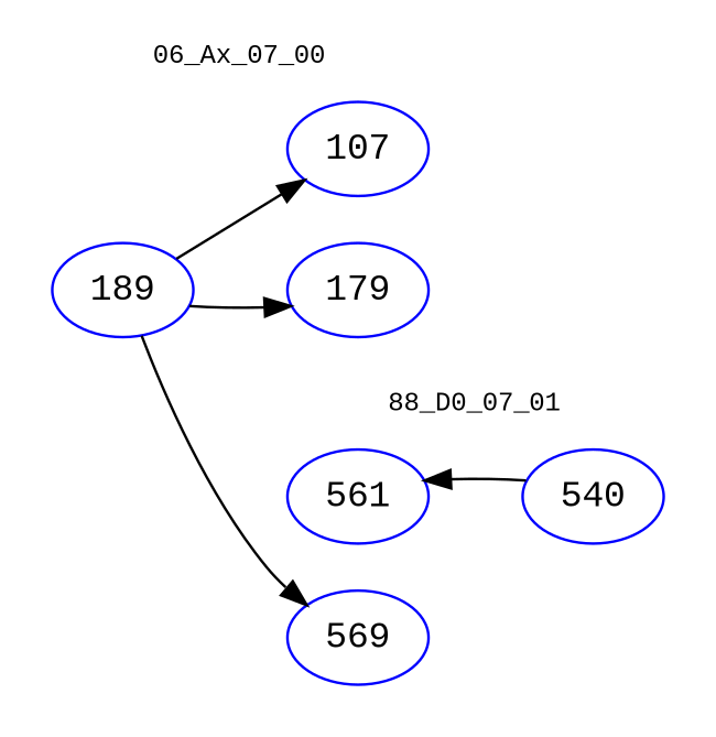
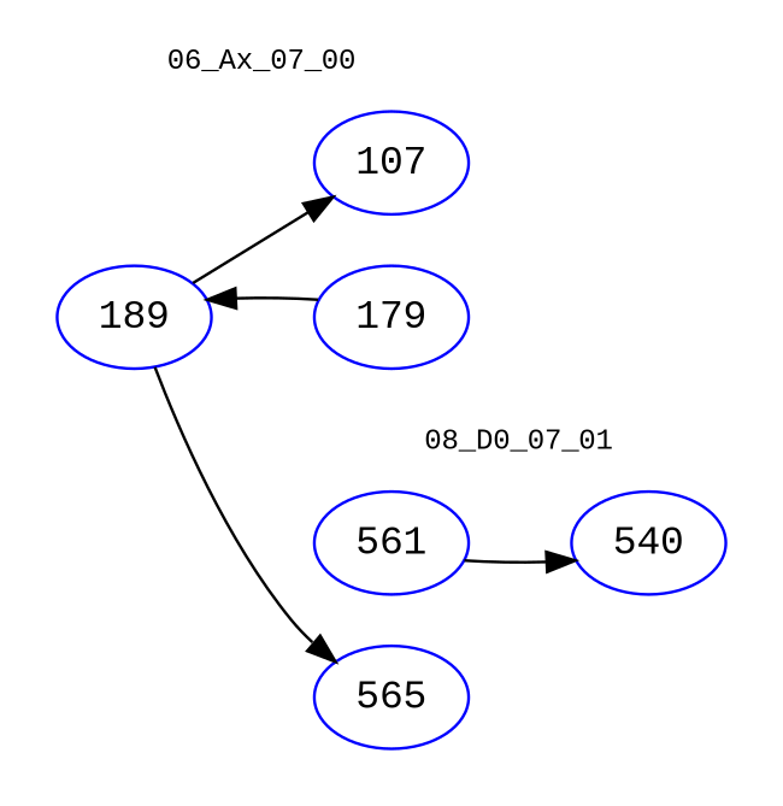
  digraph {
    fontname="Liberation Mono"
    rankdir=LR
    node [color=blue fontname="Liberation Mono"]
    edge [color=black fontname="Liberation Mono"]
    n1 [label=189]
    n2 [label=179]
    n3 [label=107]
    n4 [label=561]
    n5 [label=540]
-   n6 [label=569]
+   n6 [label=565]
    subgraph cluster_1 {
      color=white
      fontsize=10
      label="06_Ax_07_00"
      n1
      n2
      n3
    }
    subgraph cluster_2 {
      color=white
      fontsize=10
-     label="88_D0_07_01"
+     label="08_D0_07_01"
      n4
      n5
      n6
    }
-   n1 -> n2
+   n2 -> n1
    n1 -> n3
    n1 -> n6
-   n5 -> n4
+   n4 -> n5
  }
